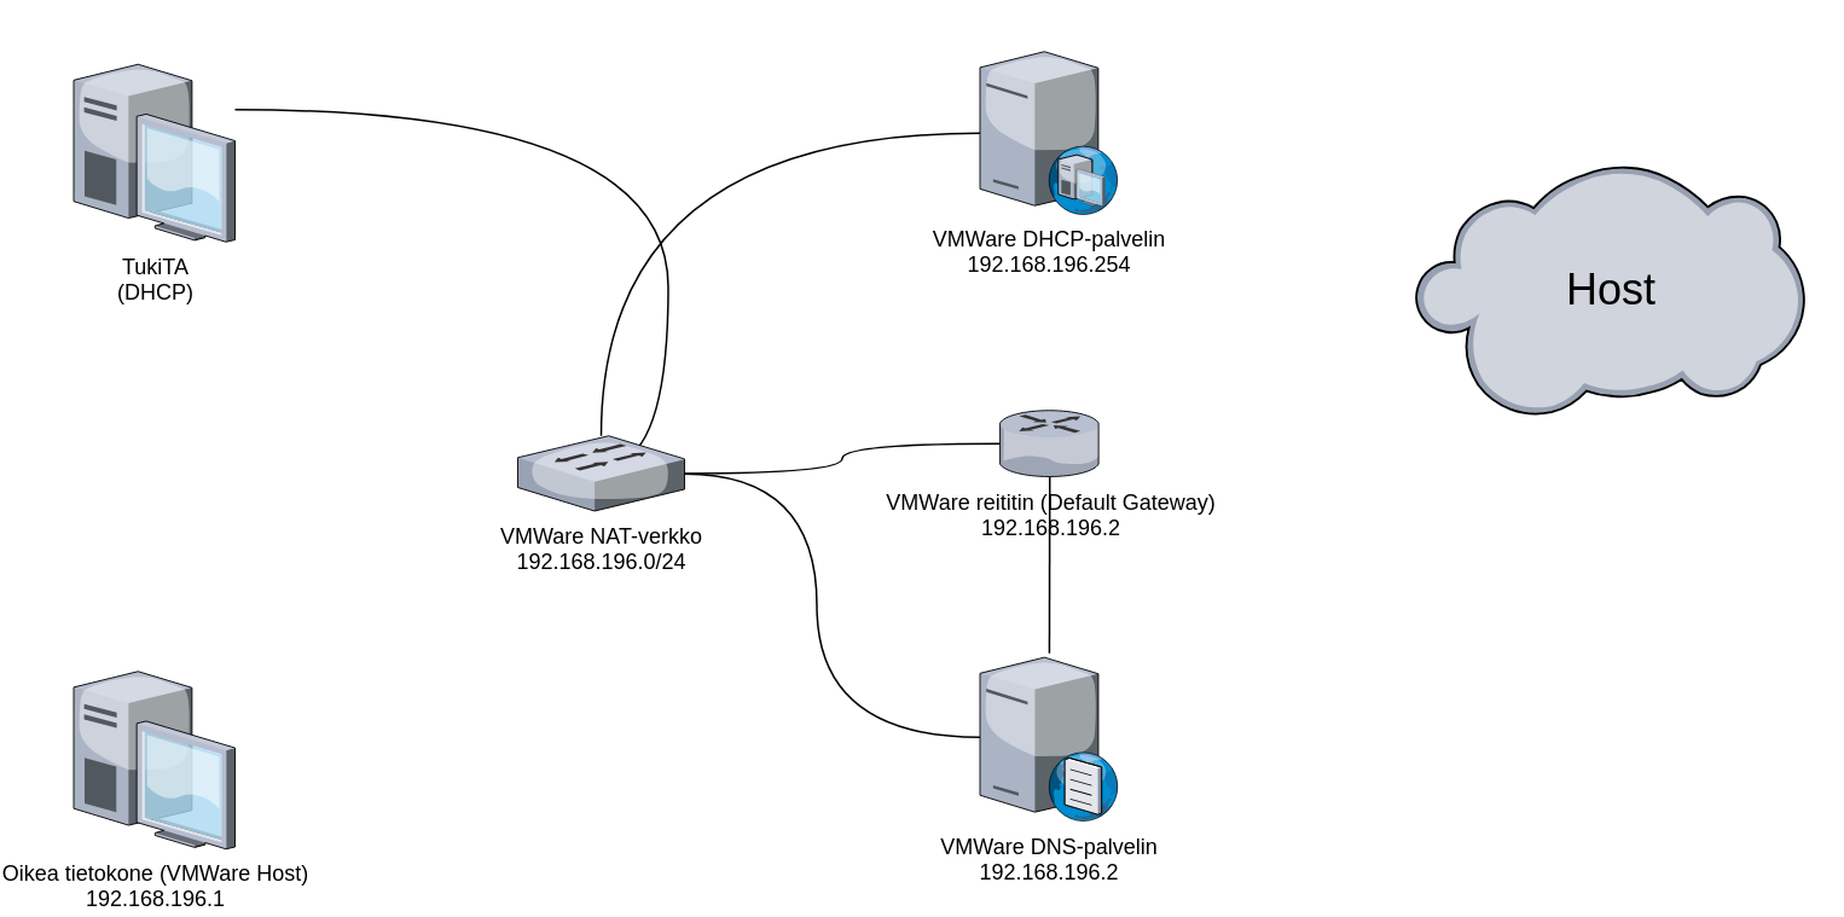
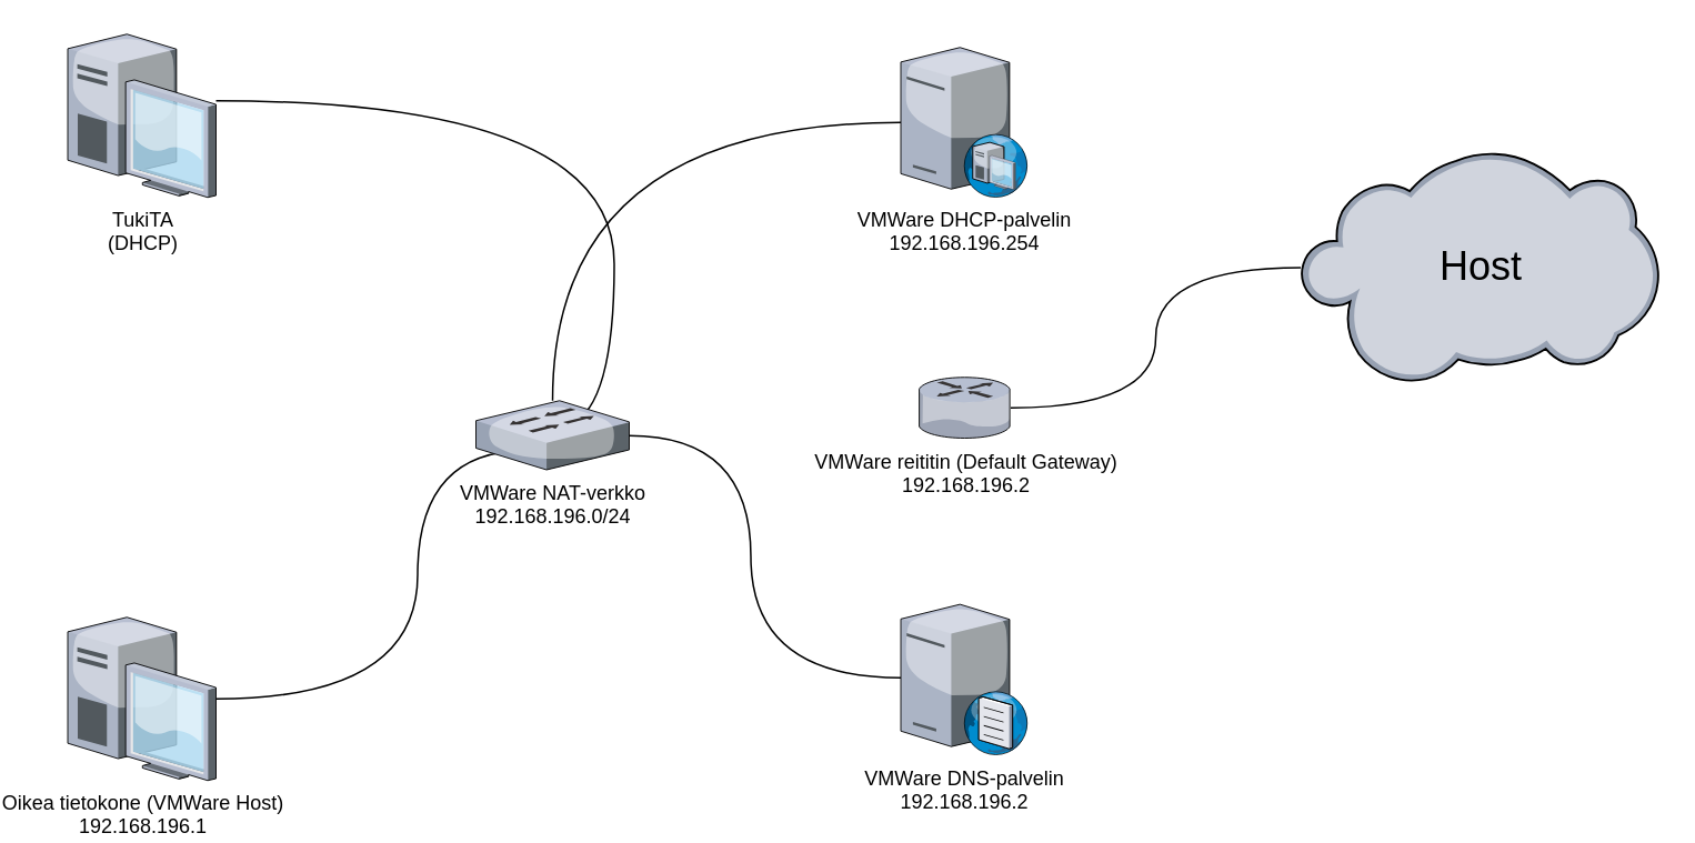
  <mxCell id="0" />
  <mxCell id="1" parent="0" />
  <mxCell id="2" style="edgeStyle=orthogonalEdgeStyle;orthogonalLoop=1;jettySize=auto;html=1;entryX=0.522;entryY=0.386;entryDx=0;entryDy=0;entryPerimeter=0;fontSize=24;curved=1;endArrow=none;endFill=0;" edge="1" parent="1" source="3" target="6"><mxGeometry relative="1" as="geometry"><Array as="points"><mxPoint x="348" y="60" /></Array></mxGeometry></mxCell>
- <mxCell id="3" value="TukiTA&lt;br&gt;(DHCP)" style="verticalLabelPosition=bottom;aspect=fixed;html=1;verticalAlign=top;strokeColor=#9673a6;align=center;outlineConnect=0;shape=mxgraph.citrix.desktop;fillColor=#e1d5e7;" vertex="1" parent="1"><mxGeometry x="20" y="35" width="89" height="98" as="geometry" /></mxCell>
+ <mxCell id="3" value="TukiTA&lt;br&gt;(DHCP)" style="verticalLabelPosition=bottom;aspect=fixed;html=1;verticalAlign=top;strokeColor=#9673a6;align=center;outlineConnect=0;shape=mxgraph.citrix.desktop;fillColor=#e1d5e7;" vertex="1" parent="1"><mxGeometry x="20" y="20" width="89" height="98" as="geometry" /></mxCell>
+ <mxCell id="4" style="edgeStyle=orthogonalEdgeStyle;curved=1;orthogonalLoop=1;jettySize=auto;html=1;entryX=0.326;entryY=0.723;entryDx=0;entryDy=0;entryPerimeter=0;endArrow=none;endFill=0;fontSize=24;" edge="1" parent="1" source="5" target="6"><mxGeometry relative="1" as="geometry"><Array as="points"><mxPoint x="230" y="419" /><mxPoint x="230" y="270" /></Array></mxGeometry></mxCell>
  <mxCell id="5" value="Oikea tietokone (VMWare Host)&lt;br&gt;192.168.196.1" style="verticalLabelPosition=bottom;aspect=fixed;html=1;verticalAlign=top;strokeColor=none;align=center;outlineConnect=0;shape=mxgraph.citrix.desktop;" vertex="1" parent="1"><mxGeometry x="20" y="370" width="89" height="98" as="geometry" /></mxCell>
  <mxCell id="6" value="VMWare NAT-verkko&lt;br&gt;192.168.196.0/24" style="verticalLabelPosition=bottom;aspect=fixed;html=1;verticalAlign=top;strokeColor=none;align=center;outlineConnect=0;shape=mxgraph.citrix.switch;" vertex="1" parent="1"><mxGeometry x="265" y="240" width="92" height="41.5" as="geometry" /></mxCell>
  <mxCell id="7" style="edgeStyle=orthogonalEdgeStyle;curved=1;orthogonalLoop=1;jettySize=auto;html=1;endArrow=none;endFill=0;fontSize=24;" edge="1" parent="1" source="8" target="6"><mxGeometry relative="1" as="geometry" /></mxCell>
  <mxCell id="8" value="VMWare DHCP-palvelin&lt;br&gt;192.168.196.254" style="verticalLabelPosition=bottom;aspect=fixed;html=1;verticalAlign=top;strokeColor=none;align=center;outlineConnect=0;shape=mxgraph.citrix.dhcp_server;" vertex="1" parent="1"><mxGeometry x="520" y="28" width="76" height="90" as="geometry" /></mxCell>
  <mxCell id="9" style="edgeStyle=orthogonalEdgeStyle;curved=1;orthogonalLoop=1;jettySize=auto;html=1;endArrow=none;endFill=0;fontSize=24;" edge="1" parent="1" source="10" target="6"><mxGeometry relative="1" as="geometry"><Array as="points"><mxPoint x="430" y="406" /><mxPoint x="430" y="261" /></Array></mxGeometry></mxCell>
  <mxCell id="10" value="VMWare DNS-palvelin&lt;br&gt;192.168.196.2" style="verticalLabelPosition=bottom;aspect=fixed;html=1;verticalAlign=top;strokeColor=none;align=center;outlineConnect=0;shape=mxgraph.citrix.dns_server;" vertex="1" parent="1"><mxGeometry x="520" y="360" width="76.5" height="92.5" as="geometry" /></mxCell>
  <mxCell id="11" value="Host" style="verticalLabelPosition=middle;aspect=fixed;html=1;verticalAlign=middle;strokeColor=none;align=center;outlineConnect=0;shape=mxgraph.citrix.cloud;labelPosition=center;labelBorderColor=none;fontSize=24;" vertex="1" parent="1"><mxGeometry x="760" y="90" width="215" height="140.32" as="geometry" /></mxCell>
- <mxCell id="12" style="edgeStyle=orthogonalEdgeStyle;curved=1;orthogonalLoop=1;jettySize=auto;html=1;endArrow=none;endFill=0;fontSize=24;" edge="1" parent="1" source="14" target="6"><mxGeometry relative="1" as="geometry" /></mxCell>
- <mxCell id="13" style="edgeStyle=orthogonalEdgeStyle;curved=1;orthogonalLoop=1;jettySize=auto;html=1;endArrow=none;endFill=0;fontSize=24;" edge="1" parent="1" source="14" target="10"><mxGeometry relative="1" as="geometry" /></mxCell>
+ <mxCell id="13" style="edgeStyle=orthogonalEdgeStyle;curved=1;orthogonalLoop=1;jettySize=auto;html=1;endArrow=none;endFill=0;fontSize=24;" edge="1" parent="1" source="14" target="11"><mxGeometry relative="1" as="geometry" /></mxCell>
  <mxCell id="14" value="VMWare reititin (Default Gateway)&lt;br&gt;192.168.196.2" style="verticalLabelPosition=bottom;aspect=fixed;html=1;verticalAlign=top;strokeColor=none;align=center;outlineConnect=0;shape=mxgraph.citrix.router;" vertex="1" parent="1"><mxGeometry x="531" y="226" width="55" height="36.5" as="geometry" /></mxCell>
